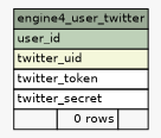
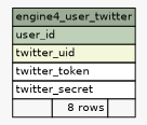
  digraph {
    bgcolor="#f7f7f7"
    fontname=Helvetica
    fontsize=11
    nodesep=0.18
    rankdir=RL
    ranksep=0.46
-   n1 [fontname=Helvetica fontsize=11 label=<     <TABLE BORDER="0" CELLBORDER="1" CELLSPACING="0" BGCOLOR="#ffffff">       <TR><TD COLSPAN="3" BGCOLOR="#9bab96" ALIGN="CENTER">engine4_user_twitter</TD></TR>       <TR><TD PORT="user_id" COLSPAN="3" BGCOLOR="#bed1b8" ALIGN="LEFT">user_id</TD></TR>       <TR><TD PORT="twitter_uid" COLSPAN="3" BGCOLOR="#f4f7da" ALIGN="LEFT">twitter_uid</TD></TR>       <TR><TD PORT="twitter_token" COLSPAN="3" ALIGN="LEFT">twitter_token</TD></TR>       <TR><TD PORT="twitter_secret" COLSPAN="3" ALIGN="LEFT">twitter_secret</TD></TR>       <TR><TD ALIGN="LEFT" BGCOLOR="#f7f7f7">  </TD><TD ALIGN="RIGHT" BGCOLOR="#f7f7f7">0 rows</TD><TD ALIGN="RIGHT" BGCOLOR="#f7f7f7">  </TD></TR>     </TABLE>> shape=plaintext]
+   n1 [fontname=Helvetica fontsize=11 label=<     <TABLE BORDER="0" CELLBORDER="1" CELLSPACING="0" BGCOLOR="#ffffff">       <TR><TD COLSPAN="3" BGCOLOR="#9bab96" ALIGN="CENTER">engine4_user_twitter</TD></TR>       <TR><TD PORT="user_id" COLSPAN="3" BGCOLOR="#bed1b8" ALIGN="LEFT">user_id</TD></TR>       <TR><TD PORT="twitter_uid" COLSPAN="3" BGCOLOR="#f4f7da" ALIGN="LEFT">twitter_uid</TD></TR>       <TR><TD PORT="twitter_token" COLSPAN="3" ALIGN="LEFT">twitter_token</TD></TR>       <TR><TD PORT="twitter_secret" COLSPAN="3" ALIGN="LEFT">twitter_secret</TD></TR>       <TR><TD ALIGN="LEFT" BGCOLOR="#f7f7f7">  </TD><TD ALIGN="RIGHT" BGCOLOR="#f7f7f7">8 rows</TD><TD ALIGN="RIGHT" BGCOLOR="#f7f7f7">  </TD></TR>     </TABLE>> shape=plaintext]
  }
